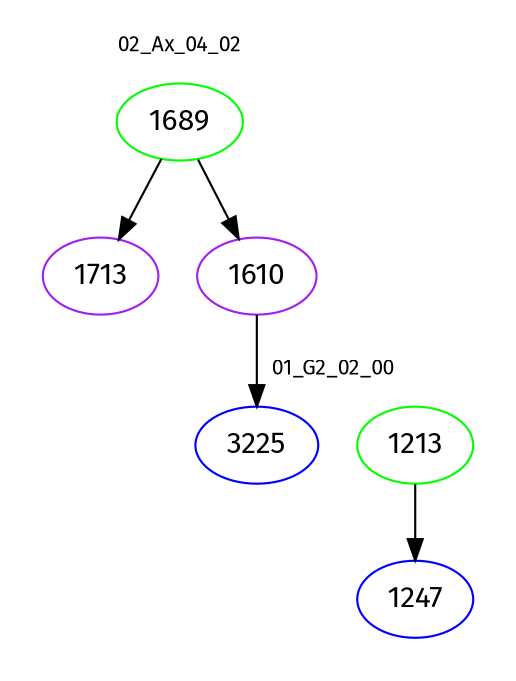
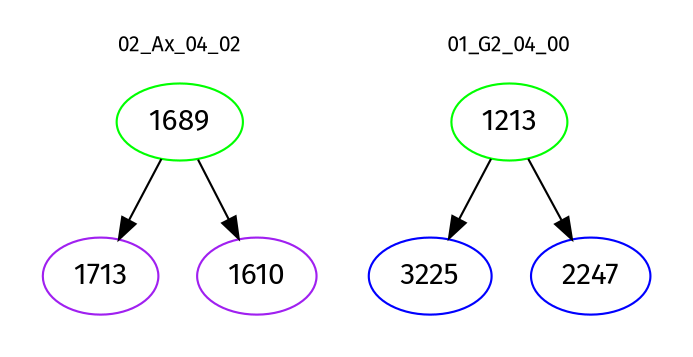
  digraph {
    fontname="Fira Sans"
    node [color=green fontname="Fira Sans"]
    edge [color=black fontname="Fira Sans"]
    n1 [label=1689]
    n2 [color=purple label=1713]
    n3 [color=purple label=1610]
    n4 [label=1213]
    n5 [color=blue label=3225]
-   n6 [color=blue label=1247]
+   n6 [color=blue label=2247]
    subgraph cluster_1 {
      color=white
      fontsize=10
      label="02_Ax_04_02"
      n1
      n2
      n3
    }
    subgraph cluster_2 {
      color=white
      fontsize=10
-     label="01_G2_02_00"
+     label="01_G2_04_00"
      n4
      n5
      n6
    }
    n1 -> n2
    n1 -> n3
-   n3 -> n5
+   n4 -> n5
    n4 -> n6
  }
